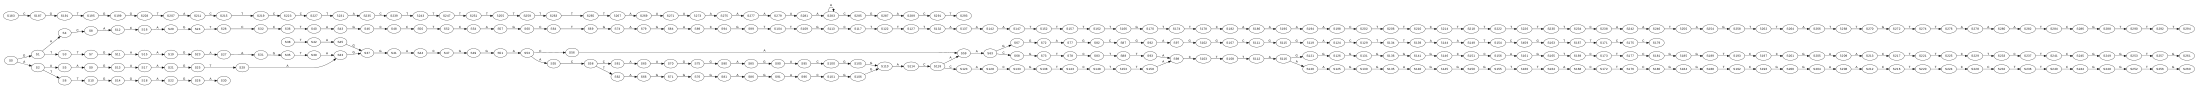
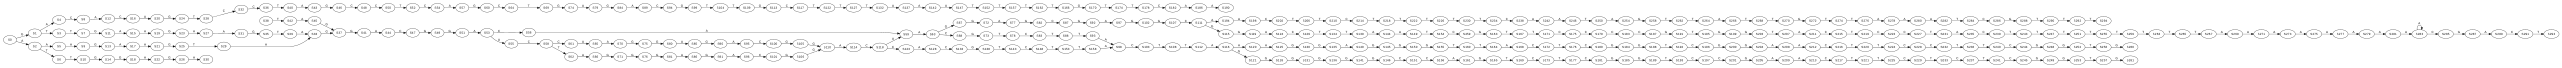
  strict digraph {
    fontname="Liberation Sans"
    rankdir=LR
    node [fontname="Liberation Sans"]
    edge [fontname="Liberation Sans"]
    S0
    S1
    S2
    S3
    S4
    S5
    S6
    S7
    S8
    S9
    S10
    S11
    S12
    S13
    S14
    S15
    S16
    S17
    S18
    S19
    S20
    S21
    S22
    S23
    S24
    S25
    S26
    S27
    S28
    S29
    S30
    S31
    S32
    S33
    S35
    S36
    S37
    S39
    S40
    S41
    S38
    S42
    S43
    S44
    S45
    S46
    S47
    S48
    S49
    S50
    S51
    S52
    S53
    S54
    S55
    S56
    S57
    S58
    S59
    S60
    S61
    S62
    S63
    S64
    S65
    S66
    S67
    S68
    S69
    S70
    S71
    S72
    S73
    S74
    S75
    S76
    S77
    S78
    S79
    S80
    S81
    S82
    S83
    S84
    S85
    S86
    S87
    S88
    S89
    S90
    S91
    S92
    S93
    S94
    S95
    S96
    S97
    S98
    S99
    S100
    S101
    S102
    S103
    S104
    S105
    S106
    S107
    S108
    S109
    S110
    S111
    S112
    S113
    S114
    S115
    S116
    S117
    S118
    S119
    S120
    S121
    S122
    S123
    S124
    S125
    S126
    S127
    S128
    S129
    S130
    S131
    S132
    S133
    S134
    S135
    S136
    S137
    S138
    S139
    S140
    S141
    S142
    S143
    S144
    S145
    S146
    S147
    S148
    S149
    S150
    S151
    S152
    S153
    S154
    S155
    S156
    S157
    S158
    n159 [label=S459]
    S160
    S161
    S162
    S163
    S164
    S165
    S166
    S167
    S168
    S169
    S170
    S171
    S172
    S173
    S174
    S175
    S176
    S177
    S178
    S179
    S180
    S181
    S182
    S183
    S184
    S185
    S186
    S187
    S188
    S189
    S190
    S191
    S192
    S193
    S194
    S195
    S196
    S197
    S198
    S199
    S200
    S201
    S202
    S203
    S204
    S205
    S206
    S207
    S208
    S209
    S210
    S211
    S212
    S213
    S214
    S215
    S216
    S217
    S218
    S219
    S220
    S221
    S222
    S223
    S224
    S225
    S226
    S227
    S228
    S229
    S230
    S231
    S232
    S233
    S234
    S235
    S236
    S237
    S238
    S239
    S240
    S241
    S242
    S243
    S244
    S245
    S246
    S247
    S248
    S249
    S250
    S251
    S252
    S253
    S254
    S255
    S256
    S257
    S258
    S259
    S260
    S261
    S262
    S263
    S264
    S265
    S266
    S267
    S268
    S269
    S270
    S271
    S272
    S273
    S274
    S275
    S276
    S277
    S278
    S279
    S280
    S281
    S282
    S283
    S284
    S285
    S286
    S287
    S288
    S289
    S290
    S291
    S292
    S293
    S294
    S0 -> S1 [label=G]
    S0 -> S2 [label=A]
    S1 -> S3 [label=T]
    S1 -> S4 [label=A]
    S2 -> S5 [label=A]
    S2 -> S6 [label=T]
    S3 -> S7 [label=T]
    S4 -> S8 [label=C]
    S5 -> S9 [label=A]
    S6 -> S10 [label=T]
    S7 -> S11 [label=G]
    S8 -> S12 [label=A]
    S9 -> S13 [label=G]
    S10 -> S14 [label=G]
    S11 -> S15 [label=A]
    S12 -> S16 [label=C]
    S13 -> S17 [label=A]
    S14 -> S18 [label=G]
    S15 -> S19 [label=A]
    S16 -> S20 [label=A]
    S17 -> S21 [label=A]
    S18 -> S22 [label=A]
    S19 -> S23 [label=G]
    S20 -> S24 [label=G]
    S21 -> S25 [label=G]
    S22 -> S26 [label=G]
    S23 -> S27 [label=A]
    S24 -> S28 [label=T]
    S25 -> S29 [label=T]
    S26 -> S30 [label=A]
    S27 -> S31 [label=A]
    S28 -> S32 [label=C]
    S29 -> S33 [label=A]
    S31 -> S35 [label=G]
    S32 -> S36 [label=C]
    S33 -> S37 [label=G]
    S35 -> S39 [label=T]
    S36 -> S40 [label=T]
    S37 -> S41 [label=G]
    S39 -> S33 [label=A]
    S40 -> S43 [label=A]
    S41 -> S44 [label=A]
    S38 -> S42 [label=T]
    S42 -> S45 [label=A]
    S43 -> S46 [label=G]
    S44 -> S47 [label=C]
    S45 -> S37 [label=G]
    S46 -> S48 [label=C]
    S47 -> S49 [label=G]
    S48 -> S50 [label=C]
    S49 -> S51 [label=G]
    S50 -> S52 [label=T]
    S51 -> S53 [label=A]
    S52 -> S54 [label=C]
    S53 -> S55 [label=A]
    S53 -> S56 [label=C]
    S54 -> S57 [label=A]
    S55 -> S58 [label=C]
    S56 -> S59 [label=A]
    S57 -> S60 [label=G]
    S58 -> S61 [label=C]
    S58 -> S62 [label=T]
    S59 -> S63 [label=A]
    S60 -> S64 [label=C]
    S61 -> S65 [label=A]
    S62 -> S66 [label=A]
    S63 -> S67 [label=G]
    S63 -> S68 [label=C]
    S64 -> S69 [label=T]
    S65 -> S70 [label=A]
    S66 -> S71 [label=G]
    S67 -> S72 [label=G]
    S68 -> S73 [label=G]
    S69 -> S74 [label=G]
    S70 -> S75 [label=G]
    S71 -> S76 [label=G]
    S72 -> S77 [label=A]
    S73 -> S78 [label=T]
    S74 -> S79 [label=A]
    S75 -> S80 [label=G]
    S76 -> S81 [label=G]
    S77 -> S82 [label=G]
    S78 -> S83 [label=C]
    S79 -> S84 [label=G]
    S80 -> S85 [label=A]
    S81 -> S86 [label=A]
    S82 -> S87 [label=C]
    S83 -> S88 [label=T]
    S84 -> S89 [label=A]
    S85 -> S90 [label=G]
    S86 -> S91 [label=G]
    S87 -> S92 [label=G]
    S88 -> S93 [label=T]
    S89 -> S94 [label=C]
    S90 -> S95 [label=A]
    S91 -> S96 [label=A]
    S92 -> S97 [label=A]
    S93 -> S98 [label=A]
    S94 -> S99 [label=G]
    S95 -> S100 [label=C]
    S96 -> S101 [label=C]
    S97 -> S102 [label=G]
    S98 -> S103 [label=C]
    S99 -> S104 [label=T]
    S100 -> S105 [label=G]
    S101 -> S106 [label=G]
    S102 -> S107 [label=G]
    S103 -> S108 [label=T]
    S104 -> S109 [label=T]
    S105 -> S110 [label=G]
    S106 -> S110 [label=G]
    S107 -> S111 [label=C]
    S108 -> S112 [label=T]
    S109 -> S113 [label=G]
    S110 -> S114 [label=A]
    S111 -> S115 [label=G]
    S112 -> S116 [label=A]
    S113 -> S117 [label=C]
    S114 -> S118 [label=C]
    S115 -> S119 [label=G]
    S116 -> S120 [label=A]
    S116 -> S121 [label=G]
    S117 -> S122 [label=T]
    S118 -> S59 [label=A]
    S118 -> S123 [label=C]
    S119 -> S124 [label=A]
    S120 -> S125 [label=A]
    S121 -> S126 [label=G]
    S122 -> S127 [label=T]
    S123 -> S128 [label=A]
    S124 -> S129 [label=C]
    S125 -> S130 [label=G]
    S126 -> S131 [label=G]
    S127 -> S132 [label=T]
    S128 -> S133 [label=C]
    S129 -> S134 [label=T]
    S130 -> S135 [label=G]
    S131 -> S136 [label=G]
    S132 -> S137 [label=A]
    S133 -> S138 [label=G]
    S134 -> S139 [label=T]
    S135 -> S140 [label=A]
    S136 -> S141 [label=G]
    S137 -> S142 [label=A]
    S138 -> S143 [label=T]
    S139 -> S144 [label=A]
    S140 -> S145 [label=G]
    S141 -> S146 [label=G]
    S142 -> S147 [label=A]
    S143 -> S148 [label=C]
    S144 -> S149 [label=A]
    S145 -> S150 [label=G]
    S146 -> S151 [label=C]
    S147 -> S152 [label=T]
    S148 -> S153 [label=T]
    S149 -> S154 [label=T]
    S150 -> S155 [label=G]
    S151 -> S156 [label=C]
    S152 -> S157 [label=T]
    S153 -> S158 [label=T]
    S154 -> n159 [label=C]
    S155 -> S160 [label=T]
    S156 -> S161 [label=A]
    S157 -> S162 [label=T]
    S158 -> S98 [label=A]
    n159 -> S163 [label=G]
    S160 -> S164 [label=T]
    S161 -> S165 [label=G]
    S162 -> S166 [label=T]
    S163 -> S167 [label=T]
    S164 -> S168 [label=A]
    S165 -> S169 [label=T]
    S166 -> S170 [label=G]
    S167 -> S171 [label=T]
    S168 -> S172 [label=C]
    S169 -> S173 [label=C]
    S170 -> S174 [label=T]
    S171 -> S175 [label=C]
    S172 -> S176 [label=T]
    S173 -> S177 [label=T]
    S174 -> S178 [label=T]
    S175 -> S179 [label=C]
    S176 -> S180 [label=C]
    S177 -> S181 [label=C]
    S178 -> S182 [label=C]
+   S179 -> S183 [label=C]
    S180 -> S184 [label=G]
    S181 -> S185 [label=G]
    S182 -> S186 [label=A]
    S183 -> S187 [label=C]
    S184 -> S188 [label=G]
    S185 -> S189 [label=G]
    S186 -> S190 [label=A]
    S187 -> S191 [label=G]
    S188 -> S192 [label=T]
    S189 -> S193 [label=T]
-   S190 -> S194 [label=A]
+   S111 -> S194 [label=A]
    S191 -> S195 [label=T]
    S192 -> S196 [label=C]
    S193 -> S197 [label=C]
    S194 -> S198 [label=A]
    S195 -> S199 [label=G]
    S196 -> S200 [label=G]
    S197 -> S201 [label=C]
    S198 -> S202 [label=C]
    S199 -> S203 [label=G]
    S200 -> S204 [label=G]
    S201 -> S205 [label=G]
    S202 -> S206 [label=T]
    S203 -> S207 [label=T]
    S204 -> S208 [label=A]
    S205 -> S209 [label=A]
    S206 -> S210 [label=T]
    S207 -> S211 [label=A]
    S208 -> S212 [label=A]
    S209 -> S213 [label=A]
    S210 -> S214 [label=C]
    S211 -> S215 [label=C]
    S212 -> S216 [label=C]
    S213 -> S217 [label=C]
    S214 -> S218 [label=T]
    S215 -> S219 [label=T]
    S216 -> S220 [label=T]
    S217 -> S221 [label=T]
    S218 -> S222 [label=T]
    S219 -> S223 [label=C]
    S220 -> S224 [label=T]
    S221 -> S225 [label=T]
    S222 -> S226 [label=T]
    S223 -> S227 [label=C]
    S224 -> S228 [label=C]
    S225 -> S229 [label=C]
    S226 -> S230 [label=T]
    S227 -> S231 [label=T]
    S228 -> S232 [label=C]
    S229 -> S233 [label=T]
    S230 -> S234 [label=T]
    S231 -> S235 [label=A]
    S232 -> S236 [label=T]
    S233 -> S237 [label=C]
    S234 -> S238 [label=C]
    S235 -> S239 [label=C]
    S236 -> S240 [label=T]
    S237 -> S241 [label=T]
    S238 -> S242 [label=A]
    S239 -> S243 [label=T]
    S240 -> S244 [label=C]
    S241 -> S245 [label=C]
    S242 -> S246 [label=A]
    S243 -> S247 [label=T]
    S244 -> S248 [label=G]
    S245 -> S249 [label=G]
    S246 -> S250 [label=T]
    S247 -> S251 [label=T]
    S248 -> S252 [label=G]
    S249 -> S253 [label=G]
    S250 -> S254 [label=A]
    S251 -> S255 [label=T]
    S252 -> S256 [label=T]
    S253 -> S257 [label=T]
    S254 -> S258 [label=G]
    S255 -> S259 [label=T]
    S256 -> S260 [label=G]
    S257 -> S261 [label=G]
    S258 -> S262 [label=T]
    S259 -> S263 [label=T]
    S262 -> S264 [label=T]
    S263 -> S265 [label=T]
    S264 -> S266 [label=A]
    S265 -> S267 [label=T]
    S266 -> S268 [label=T]
    S267 -> S269 [label=A]
    S268 -> S270 [label=T]
    S269 -> S271 [label=A]
    S270 -> S272 [label=G]
    S271 -> S273 [label=A]
    S272 -> S274 [label=T]
    S273 -> S275 [label=A]
    S274 -> S276 [label=T]
    S275 -> S277 [label=A]
    S276 -> S278 [label=A]
    S277 -> S279 [label=A]
    S278 -> S280 [label=A]
    S279 -> S281 [label=A]
    S280 -> S282 [label=A]
    S281 -> S283 [label=A]
    S282 -> S284 [label=T]
    S283 -> S283 [label=A]
    S283 -> S285 [label=C]
    S284 -> S286 [label=C]
    S285 -> S287 [label=G]
    S286 -> S288 [label=G]
    S287 -> S289 [label=A]
    S288 -> S290 [label=T]
    S289 -> S291 [label=C]
    S290 -> S292 [label=T]
    S291 -> S293 [label=T]
    S292 -> S294 [label=T]
  }
